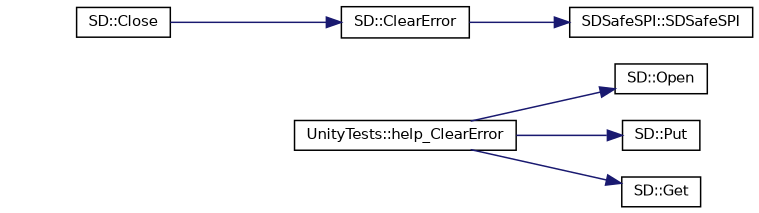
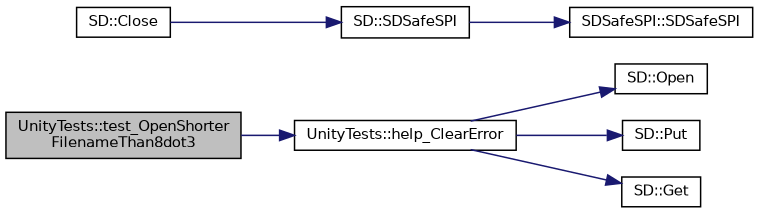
  digraph {
    rankdir=LR
    node [color=black fillcolor=white fontname=Helvetica fontsize=10 shape=record style=filled]
    edge [color=midnightblue fontname=Helvetica fontsize=10 labelfontname=Helvetica labelfontsize=10 style=solid]
+   n1 [fillcolor=grey75 fontcolor=black height=0.2 label="UnityTests::test_OpenShorter\lFilenameThan8dot3" width=0.4]
    n2 [height=0.2 label="UnityTests::help_ClearError" width=0.4]
    n3 [height=0.2 label="SD::Open" width=0.4]
    n4 [height=0.2 label="SD::Put" width=0.4]
    n5 [height=0.2 label="SD::Get" width=0.4]
    n6 [height=0.2 label="SD::Close" width=0.4]
-   n7 [height=0.2 label="SD::ClearError" width=0.4]
+   n7 [height=0.2 label="SD::SDSafeSPI" width=0.4]
    n8 [height=0.2 label="SDSafeSPI::SDSafeSPI" width=0.4]
+   n1 -> n2
    n2 -> n3
    n2 -> n4
    n2 -> n5
    n6 -> n7
    n7 -> n8
  }
